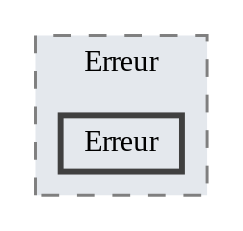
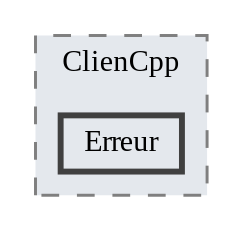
  digraph {
    compound=true
    fontname="Liberation Serif"
    n1 [color=grey25 fillcolor="#e4e8ed" fontname="Liberation Serif" fontsize=10 height=0.2 label=Erreur shape=box style="filled,bold" width=0.4]
    subgraph cluster_1 {
      bgcolor="#e4e8ed"
      fontsize=10
-     label=Erreur
+     label=ClienCpp
      pencolor=grey50
      style="filled,dashed"
      n1
    }
  }
